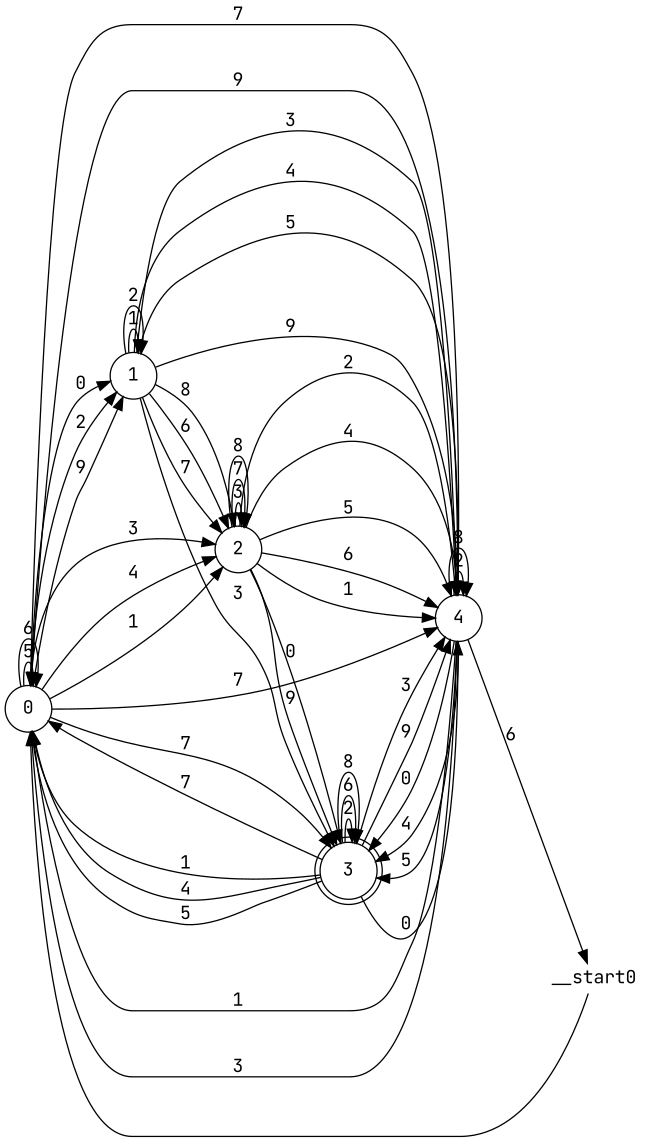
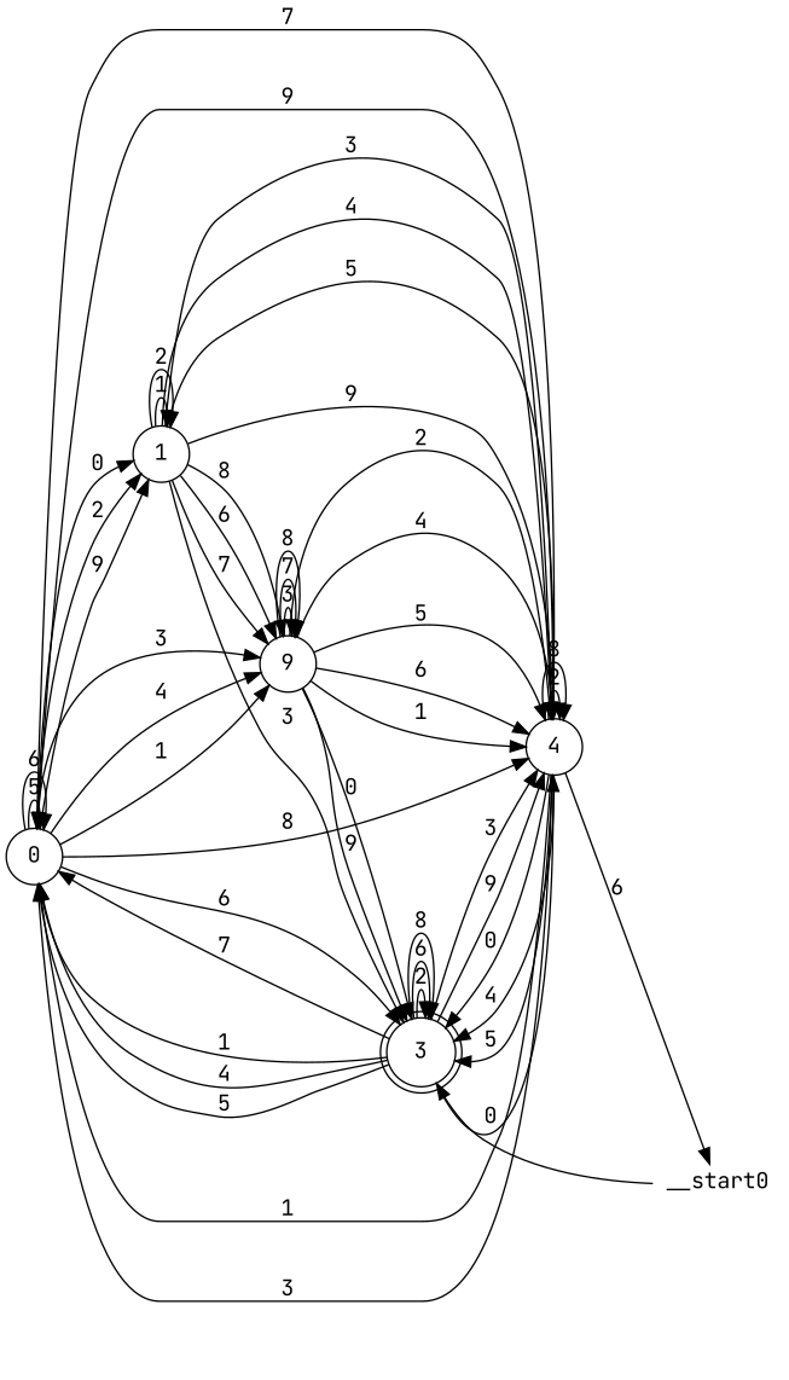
  digraph {
    fontname="JetBrains Mono"
    rankdir=LR
    node [fontname="JetBrains Mono" shape=circle]
    edge [fontname="JetBrains Mono"]
    n1 [label=0]
    n2 [label=1]
-   n3 [label=2]
+   n3 [label=9]
    n4 [label=3 shape=doublecircle]
    n5 [label=4]
    __start0 [height=0 shape=none width=0]
    n1 -> n1 [label=5]
    n1 -> n1 [label=6]
    n1 -> n2 [label=0]
    n1 -> n2 [label=2]
    n1 -> n2 [label=9]
    n1 -> n3 [label=1]
    n1 -> n3 [label=3]
    n1 -> n3 [label=4]
-   n1 -> n4 [label=7]
-   n1 -> n5 [label=7]
+   n1 -> n4 [label=6]
+   n1 -> n5 [label=8]
    n2 -> n2 [label=1]
    n2 -> n2 [label=2]
    n2 -> n3 [label=6]
    n2 -> n3 [label=7]
    n2 -> n3 [label=8]
    n2 -> n4 [label=3]
    n2 -> n5 [label=3]
    n2 -> n5 [label=4]
    n2 -> n5 [label=5]
    n2 -> n5 [label=9]
    n3 -> n3 [label=3]
    n3 -> n3 [label=7]
    n3 -> n3 [label=8]
    n3 -> n4 [label=0]
    n3 -> n4 [label=9]
    n3 -> n5 [label=1]
    n3 -> n5 [label=2]
    n3 -> n5 [label=4]
    n3 -> n5 [label=5]
    n3 -> n5 [label=6]
    n4 -> n1 [label=1]
    n4 -> n1 [label=4]
    n4 -> n1 [label=5]
    n4 -> n1 [label=7]
    n4 -> n4 [label=2]
    n4 -> n4 [label=6]
    n4 -> n4 [label=8]
    n4 -> n5 [label=0]
    n4 -> n5 [label=3]
    n4 -> n5 [label=9]
    n5 -> n1 [label=1]
    n5 -> n1 [label=3]
    n5 -> n1 [label=7]
    n5 -> n1 [label=9]
    n5 -> n4 [label=0]
    n5 -> n4 [label=4]
    n5 -> n4 [label=5]
    n5 -> n5 [label=2]
    n5 -> n5 [label=8]
    n5 -> __start0 [label=6]
-   __start0 -> n1
+   __start0 -> n4
  }
